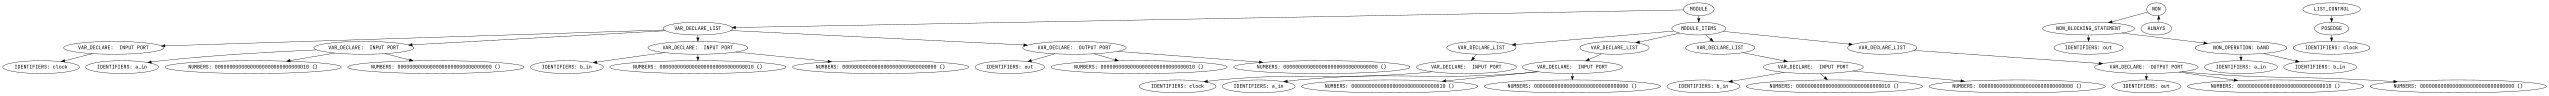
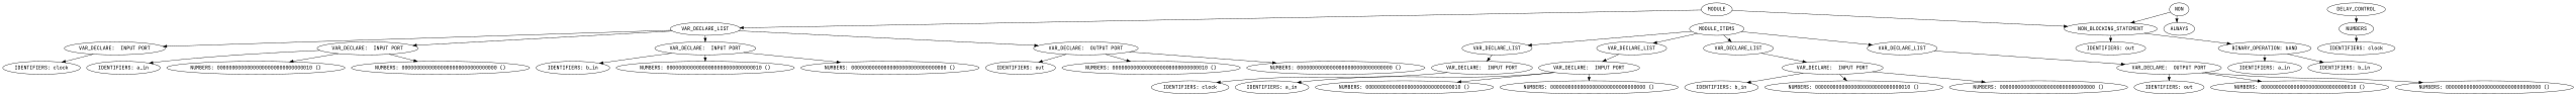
  digraph {
    fontname="JetBrains Mono"
    ranksep=.25
    node [fontname="JetBrains Mono"]
    edge [fontname="JetBrains Mono"]
    n1 [label=MODULE]
    n2 [label=VAR_DECLARE_LIST]
    n3 [label=MODULE_ITEMS]
    n4 [label="VAR_DECLARE:  INPUT PORT"]
    n5 [label="VAR_DECLARE:  INPUT PORT"]
    n6 [label="VAR_DECLARE:  INPUT PORT"]
    n7 [label="VAR_DECLARE:  OUTPUT PORT"]
    n8 [label=VAR_DECLARE_LIST]
    n9 [label=VAR_DECLARE_LIST]
    n10 [label=VAR_DECLARE_LIST]
    n11 [label=VAR_DECLARE_LIST]
    n12 [label="IDENTIFIERS: clock"]
    n13 [label="IDENTIFIERS: a_in"]
    n14 [label="NUMBERS: 00000000000000000000000000000010 ()"]
    n15 [label="NUMBERS: 00000000000000000000000000000000 ()"]
    n16 [label="IDENTIFIERS: b_in"]
    n17 [label="NUMBERS: 00000000000000000000000000000010 ()"]
    n18 [label="NUMBERS: 00000000000000000000000000000000 ()"]
    n19 [label="IDENTIFIERS: out"]
    n20 [label="NUMBERS: 00000000000000000000000000000010 ()"]
    n21 [label="NUMBERS: 00000000000000000000000000000000 ()"]
    n22 [label="VAR_DECLARE:  INPUT PORT"]
    n23 [label="VAR_DECLARE:  INPUT PORT"]
    n24 [label="VAR_DECLARE:  INPUT PORT"]
    n25 [label="VAR_DECLARE:  OUTPUT PORT"]
    n26 [label=ALWAYS]
    n27 [label=NON]
    n28 [label="IDENTIFIERS: clock"]
    n29 [label="IDENTIFIERS: a_in"]
    n30 [label="NUMBERS: 00000000000000000000000000000010 ()"]
    n31 [label="NUMBERS: 00000000000000000000000000000000 ()"]
    n32 [label="IDENTIFIERS: b_in"]
    n33 [label="NUMBERS: 00000000000000000000000000000010 ()"]
    n34 [label="NUMBERS: 00000000000000000000000000000000 ()"]
    n35 [label="IDENTIFIERS: out"]
    n36 [label="NUMBERS: 00000000000000000000000000000010 ()"]
    n37 [label="NUMBERS: 00000000000000000000000000000000 ()"]
-   n38 [label=LIST_CONTROL]
-   n39 [label=POSEDGE]
+   n38 [label=DELAY_CONTROL]
+   n39 [label=NUMBERS]
    n40 [label=NON_BLOCKING_STATEMENT]
    n41 [label="IDENTIFIERS: clock"]
    n42 [label="IDENTIFIERS: out"]
-   n43 [label="NON_OPERATION: bAND"]
+   n43 [label="BINARY_OPERATION: bAND"]
    n44 [label="IDENTIFIERS: a_in"]
    n45 [label="IDENTIFIERS: b_in"]
    n1 -> n2
-   n1 -> n3
+   n1 -> n40
    n2 -> n4
    n2 -> n5
    n2 -> n6
    n2 -> n7
    n3 -> n8
    n3 -> n9
    n3 -> n10
    n3 -> n11
    n4 -> n12
    n5 -> n13
    n5 -> n14
    n5 -> n15
    n6 -> n16
    n6 -> n17
    n6 -> n18
    n7 -> n19
    n7 -> n20
    n7 -> n21
    n8 -> n22
    n9 -> n23
    n10 -> n24
    n11 -> n25
    n22 -> n28
    n23 -> n29
    n23 -> n30
    n23 -> n31
    n24 -> n32
    n24 -> n33
    n24 -> n34
    n25 -> n35
    n25 -> n36
    n25 -> n37
-   n26 -> n27
+   n27 -> n26
    n27 -> n40
    n38 -> n39
    n39 -> n41
    n40 -> n42
    n40 -> n43
    n43 -> n44
    n43 -> n45
  }
